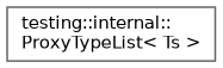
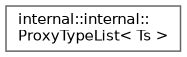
  digraph {
    rankdir=TB
-   n1 [color=grey40 fillcolor=white fontname=Helvetica fontsize=10 height=0.2 label="testing::internal::\lProxyTypeList\< Ts \>" shape=box style=filled width=0.4]
+   n1 [color=grey40 fillcolor=white fontname=Helvetica fontsize=10 height=0.2 label="internal::internal::\lProxyTypeList\< Ts \>" shape=box style=filled width=0.4]
  }
